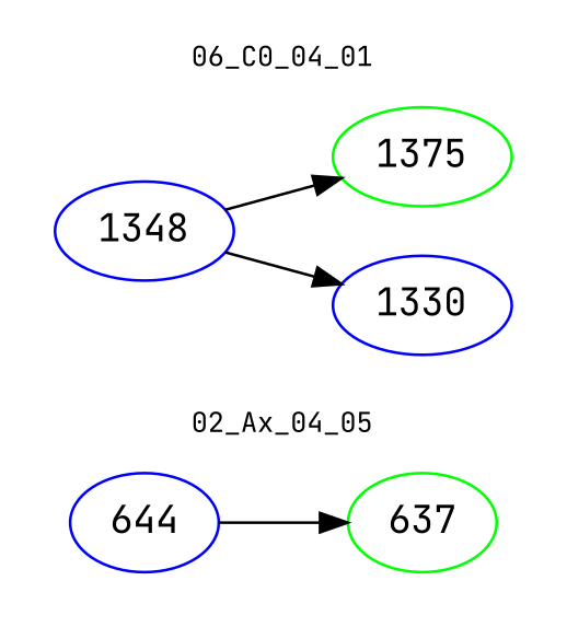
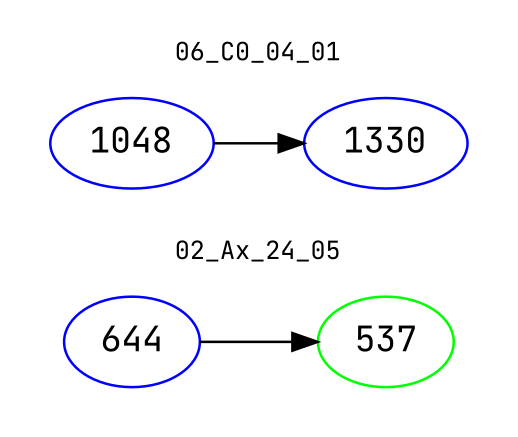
  digraph {
    fontname="JetBrains Mono"
    rankdir=LR
    node [color=blue fontname="JetBrains Mono"]
    edge [color=black fontname="JetBrains Mono"]
    n1 [label=644]
-   n2 [color=green label=637]
-   n3 [label=1348]
+   n2 [color=green label=537]
+   n3 [label=1048]
    n4 [label=1330]
-   n5 [color=green label=1375]
    subgraph cluster_1 {
      color=white
      fontsize=10
-     label="02_Ax_04_05"
+     label="02_Ax_24_05"
      n1
      n2
    }
    subgraph cluster_2 {
      color=white
      fontsize=10
      label="06_C0_04_01"
      n3
      n4
-     n5
    }
    n1 -> n2
    n3 -> n4
-   n3 -> n5
  }
